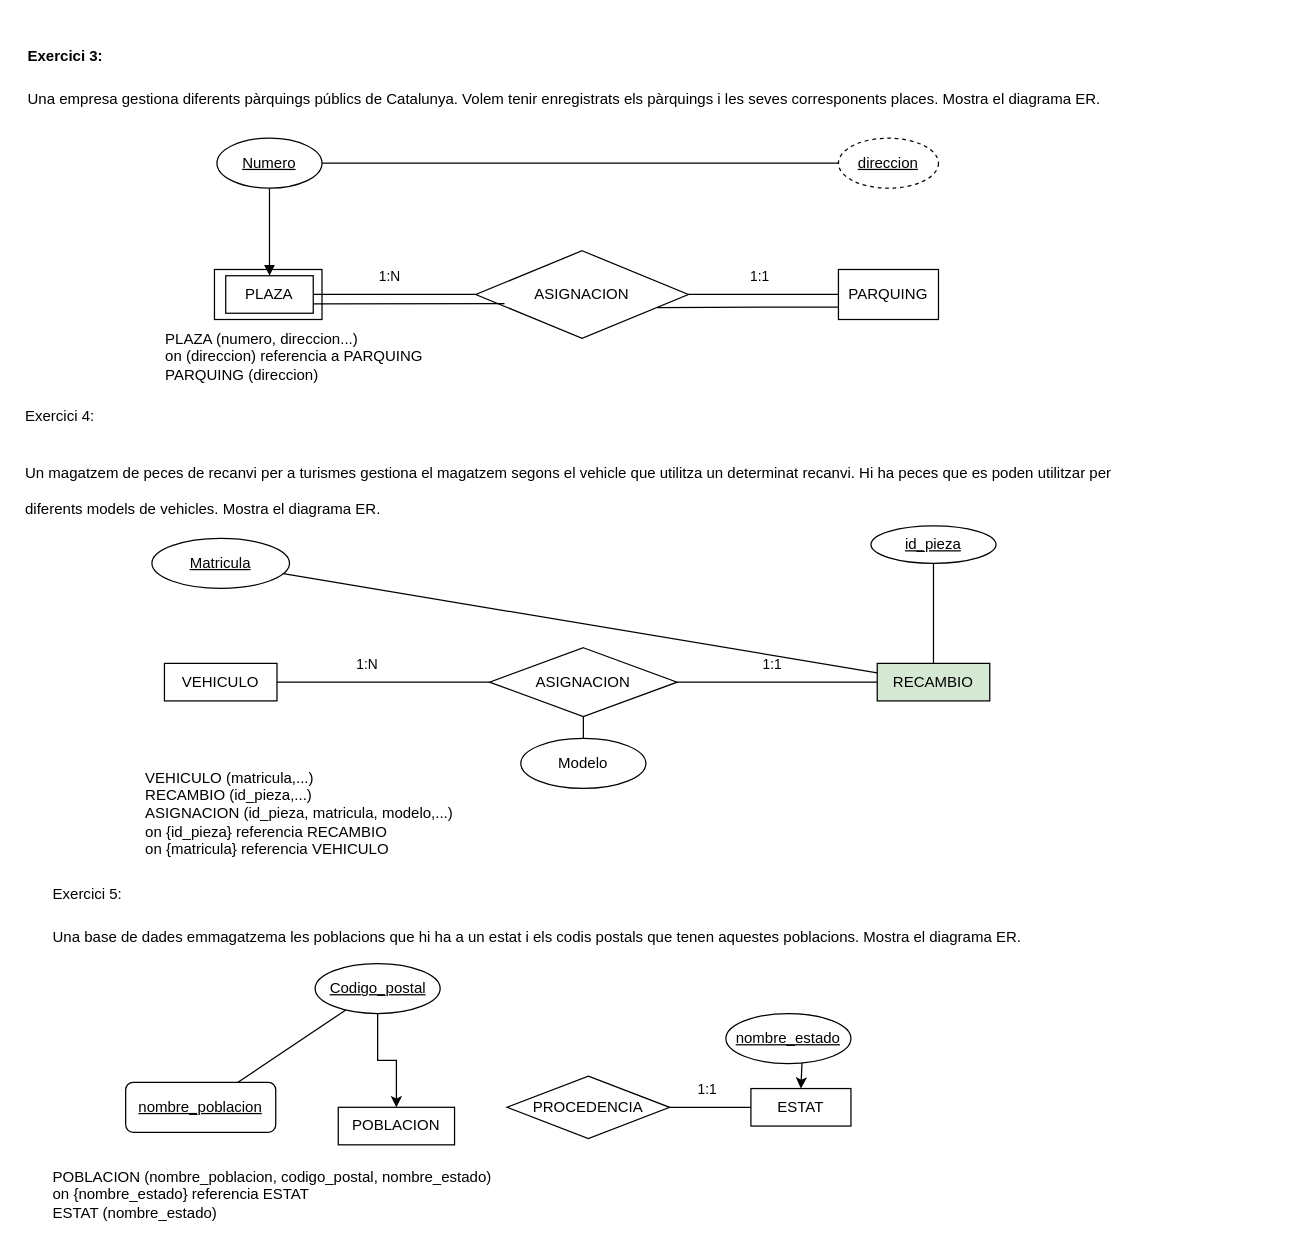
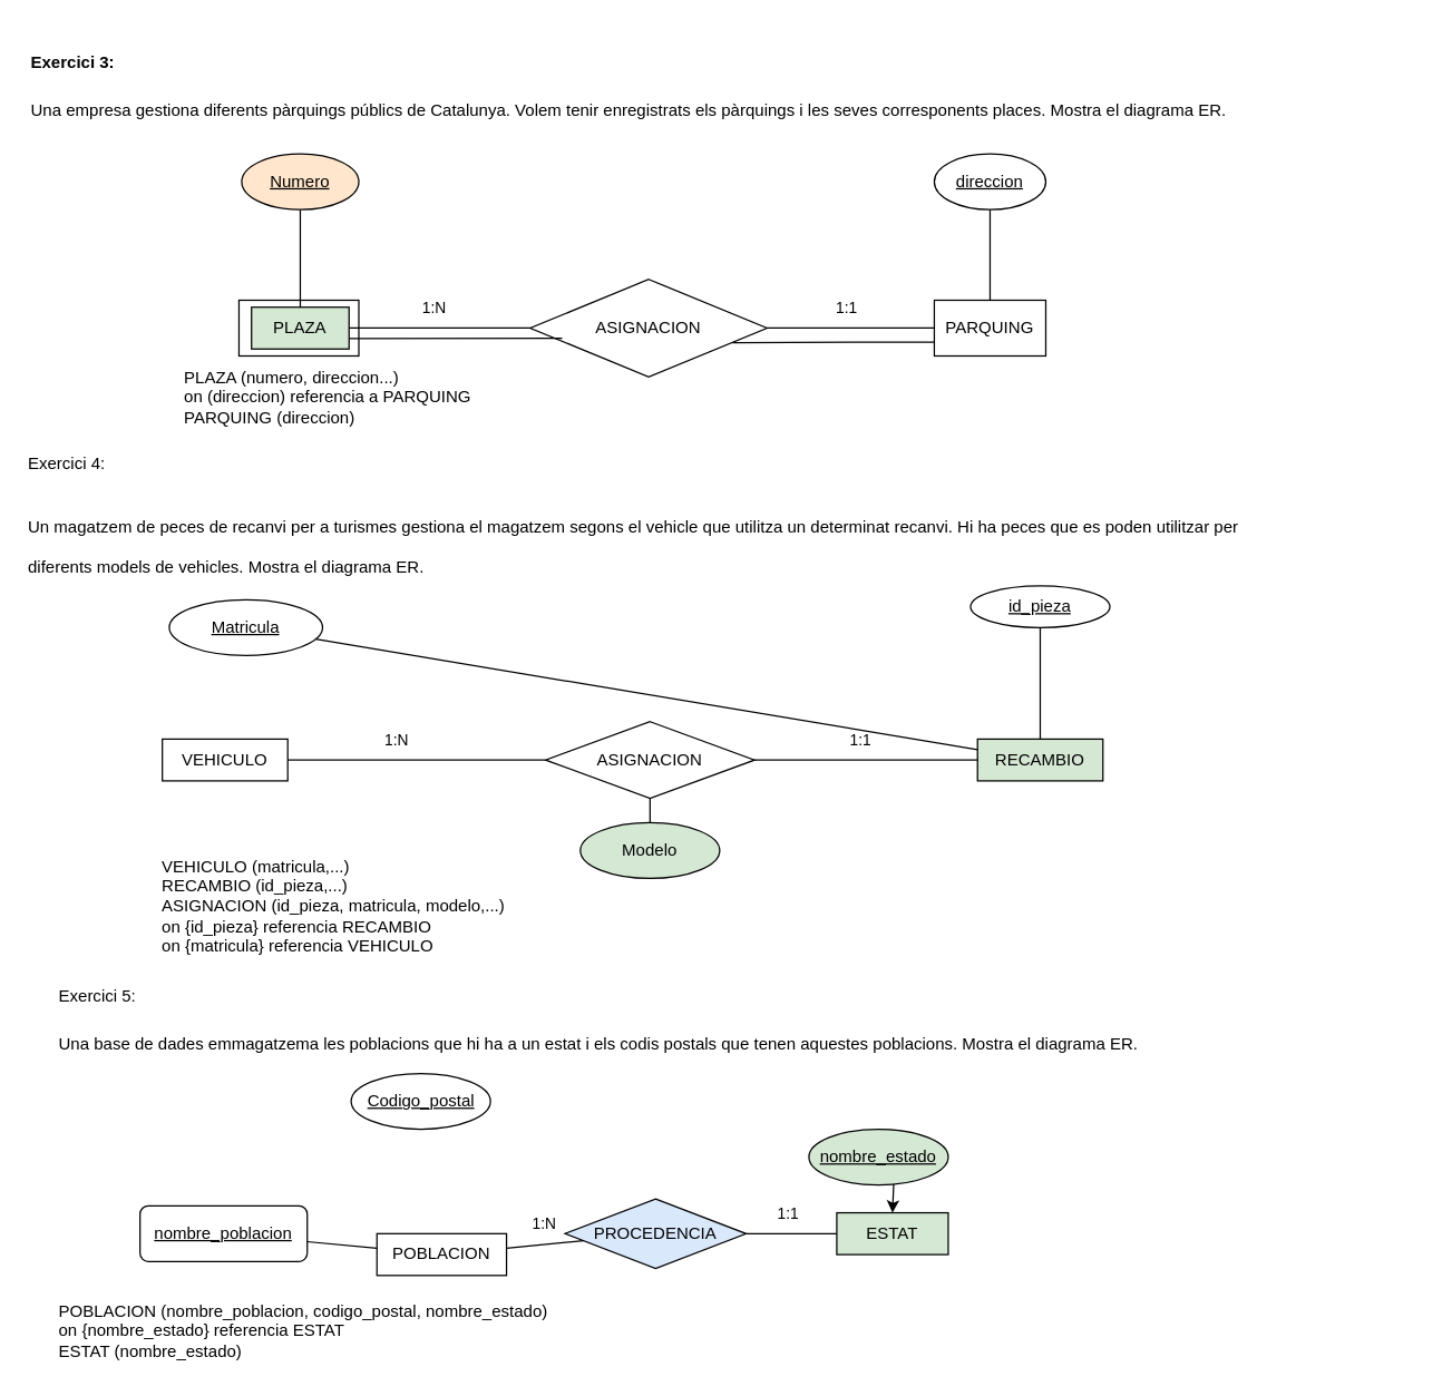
  <mxCell id="0" />
  <mxCell id="1" parent="0" />
  <mxCell id="2" value="" style="rounded=0;whiteSpace=wrap;html=1;absoluteArcSize=0;" vertex="1" parent="1"><mxGeometry x="171" y="215" width="86" height="40" as="geometry" /></mxCell>
  <mxCell id="3" value="&lt;h1 style=&quot;margin-top: 0px;&quot;&gt;&lt;span style=&quot;font-size: 12px;&quot;&gt;Exercici 3:&lt;/span&gt;&lt;/h1&gt;&lt;p&gt;Una empresa gestiona diferents pàrquings públics de Catalunya. Volem tenir enregistrats els pàrquings i les&amp;nbsp;&lt;span style=&quot;background-color: transparent; color: light-dark(rgb(0, 0, 0), rgb(255, 255, 255));&quot;&gt;seves corresponents places. Mostra el diagrama ER.&lt;/span&gt;&lt;/p&gt;" style="text;html=1;whiteSpace=wrap;overflow=hidden;rounded=0;" vertex="1" parent="1"><mxGeometry x="20" y="20" width="1000" height="80" as="geometry" /></mxCell>
  <mxCell id="4" style="edgeStyle=orthogonalEdgeStyle;rounded=0;orthogonalLoop=1;jettySize=auto;html=1;endArrow=none;startFill=0;" edge="1" parent="1" source="6" target="14"><mxGeometry relative="1" as="geometry" /></mxCell>
  <mxCell id="5" value="1:N" style="edgeLabel;html=1;align=center;verticalAlign=middle;resizable=0;points=[];" vertex="1" connectable="0" parent="4"><mxGeometry x="-0.231" y="3" relative="1" as="geometry"><mxPoint x="10" y="-12" as="offset" /></mxGeometry></mxCell>
- <mxCell id="6" value="PLAZA" style="rounded=0;whiteSpace=wrap;html=1;" vertex="1" parent="1"><mxGeometry x="180" y="220" width="70" height="30" as="geometry" /></mxCell>
- <mxCell id="7" style="edgeStyle=orthogonalEdgeStyle;rounded=0;orthogonalLoop=1;jettySize=auto;html=1;endArrow=block;startFill=0;" edge="1" parent="1" source="8" target="6"><mxGeometry relative="1" as="geometry" /></mxCell>
- <mxCell id="8" value="Numero" style="ellipse;whiteSpace=wrap;html=1;fontStyle=4" vertex="1" parent="1"><mxGeometry x="173" y="110" width="84" height="40" as="geometry" /></mxCell>
+ <mxCell id="6" value="PLAZA" style="rounded=0;whiteSpace=wrap;html=1;fillColor=#d5e8d4;" vertex="1" parent="1"><mxGeometry x="180" y="220" width="70" height="30" as="geometry" /></mxCell>
+ <mxCell id="7" style="edgeStyle=orthogonalEdgeStyle;rounded=0;orthogonalLoop=1;jettySize=auto;html=1;endArrow=none;startFill=0;" edge="1" parent="1" source="8" target="6"><mxGeometry relative="1" as="geometry" /></mxCell>
+ <mxCell id="8" value="Numero" style="ellipse;whiteSpace=wrap;html=1;fontStyle=4;fillColor=#ffe6cc;" vertex="1" parent="1"><mxGeometry x="173" y="110" width="84" height="40" as="geometry" /></mxCell>
  <mxCell id="9" style="edgeStyle=orthogonalEdgeStyle;rounded=0;orthogonalLoop=1;jettySize=auto;html=1;endArrow=none;startFill=0;" edge="1" parent="1" source="11" target="14"><mxGeometry relative="1" as="geometry" /></mxCell>
  <mxCell id="10" value="1:1" style="edgeLabel;html=1;align=center;verticalAlign=middle;resizable=0;points=[];" vertex="1" connectable="0" parent="9"><mxGeometry x="0.067" y="-1" relative="1" as="geometry"><mxPoint y="-14" as="offset" /></mxGeometry></mxCell>
  <mxCell id="11" value="PARQUING" style="rounded=0;whiteSpace=wrap;html=1;" vertex="1" parent="1"><mxGeometry x="670" y="215" width="80" height="40" as="geometry" /></mxCell>
- <mxCell id="12" style="edgeStyle=orthogonalEdgeStyle;rounded=0;orthogonalLoop=1;jettySize=auto;html=1;endArrow=none;startFill=0;" edge="1" parent="1" source="13" target="8"><mxGeometry relative="1" as="geometry" /></mxCell>
- <mxCell id="13" value="direccion" style="ellipse;whiteSpace=wrap;html=1;fontStyle=4;dashed=1;" vertex="1" parent="1"><mxGeometry x="670" y="110" width="80" height="40" as="geometry" /></mxCell>
+ <mxCell id="12" style="edgeStyle=orthogonalEdgeStyle;rounded=0;orthogonalLoop=1;jettySize=auto;html=1;endArrow=none;startFill=0;" edge="1" parent="1" source="13" target="11"><mxGeometry relative="1" as="geometry" /></mxCell>
+ <mxCell id="13" value="direccion" style="ellipse;whiteSpace=wrap;html=1;fontStyle=4" vertex="1" parent="1"><mxGeometry x="670" y="110" width="80" height="40" as="geometry" /></mxCell>
  <mxCell id="14" value="ASIGNACION" style="rhombus;whiteSpace=wrap;html=1;" vertex="1" parent="1"><mxGeometry x="380" y="200" width="170" height="70" as="geometry" /></mxCell>
  <mxCell id="15" value="PLAZA (numero, direccion...)&lt;div&gt;on (direccion) referencia a PARQUING&lt;/div&gt;&lt;div&gt;PARQUING (direccion)&lt;/div&gt;" style="text;html=1;align=left;verticalAlign=middle;whiteSpace=wrap;rounded=0;" vertex="1" parent="1"><mxGeometry x="130" y="270" width="520" height="30" as="geometry" /></mxCell>
  <mxCell id="16" value="" style="endArrow=none;html=1;rounded=0;exitX=1;exitY=0.75;exitDx=0;exitDy=0;entryX=0.135;entryY=0.603;entryDx=0;entryDy=0;entryPerimeter=0;" edge="1" parent="1" source="6" target="14"><mxGeometry width="50" height="50" relative="1" as="geometry"><mxPoint x="500" y="350" as="sourcePoint" /><mxPoint x="550" y="300" as="targetPoint" /></mxGeometry></mxCell>
  <mxCell id="17" value="" style="endArrow=none;html=1;rounded=0;exitX=0.855;exitY=0.649;exitDx=0;exitDy=0;exitPerimeter=0;entryX=0;entryY=0.75;entryDx=0;entryDy=0;" edge="1" parent="1" source="14" target="11"><mxGeometry width="50" height="50" relative="1" as="geometry"><mxPoint x="500" y="350" as="sourcePoint" /><mxPoint x="550" y="300" as="targetPoint" /></mxGeometry></mxCell>
  <mxCell id="18" value="&lt;h1 style=&quot;margin-top: 0px;&quot;&gt;&lt;font style=&quot;font-size: 12px; font-weight: normal;&quot;&gt;Exercici 4:&lt;/font&gt;&lt;/h1&gt;&lt;h1 style=&quot;margin-top: 0px;&quot;&gt;&lt;font style=&quot;font-size: 12px; font-weight: normal;&quot;&gt;Un magatzem de peces de recanvi per a turismes gestiona el magatzem segons el vehicle que utilitza un&amp;nbsp;&lt;/font&gt;&lt;span style=&quot;font-size: 12px; font-weight: normal; background-color: transparent; color: light-dark(rgb(0, 0, 0), rgb(255, 255, 255));&quot;&gt;determinat recanvi. Hi ha peces que es poden utilitzar per diferents models de vehicles. Mostra el diagrama ER.&lt;/span&gt;&lt;/h1&gt;" style="text;html=1;whiteSpace=wrap;overflow=hidden;rounded=0;spacing=0;spacingTop=0;spacingBottom=0;" vertex="1" parent="1"><mxGeometry x="20" y="310" width="870" height="120" as="geometry" /></mxCell>
- <mxCell id="19" value="VEHICULO" style="rounded=0;whiteSpace=wrap;html=1;" vertex="1" parent="1"><mxGeometry x="131" y="530" width="90" height="30" as="geometry" /></mxCell>
+ <mxCell id="19" value="VEHICULO" style="rounded=0;whiteSpace=wrap;html=1;" vertex="1" parent="1"><mxGeometry x="116" y="530" width="90" height="30" as="geometry" /></mxCell>
  <mxCell id="20" value="RECAMBIO" style="rounded=0;whiteSpace=wrap;html=1;fillColor=#d5e8d4;" vertex="1" parent="1"><mxGeometry x="701" y="530" width="90" height="30" as="geometry" /></mxCell>
  <mxCell id="21" value="ASIGNACION" style="rhombus;whiteSpace=wrap;html=1;" vertex="1" parent="1"><mxGeometry x="391" y="517.5" width="150" height="55" as="geometry" /></mxCell>
  <mxCell id="22" value="" style="endArrow=none;html=1;rounded=0;" edge="1" parent="1" source="19" target="21"><mxGeometry width="50" height="50" relative="1" as="geometry"><mxPoint x="501" y="480" as="sourcePoint" /><mxPoint x="551" y="430" as="targetPoint" /></mxGeometry></mxCell>
  <mxCell id="23" value="1:N" style="edgeLabel;html=1;align=center;verticalAlign=middle;resizable=0;points=[];" vertex="1" connectable="0" parent="22"><mxGeometry x="-0.165" y="3" relative="1" as="geometry"><mxPoint y="-12" as="offset" /></mxGeometry></mxCell>
  <mxCell id="24" value="" style="endArrow=none;html=1;rounded=0;" edge="1" parent="1" source="21" target="20"><mxGeometry width="50" height="50" relative="1" as="geometry"><mxPoint x="501" y="480" as="sourcePoint" /><mxPoint x="551" y="430" as="targetPoint" /></mxGeometry></mxCell>
  <mxCell id="25" value="1:1" style="edgeLabel;html=1;align=center;verticalAlign=middle;resizable=0;points=[];" vertex="1" connectable="0" parent="24"><mxGeometry x="-0.062" y="3" relative="1" as="geometry"><mxPoint y="-12" as="offset" /></mxGeometry></mxCell>
- <mxCell id="26" value="Modelo" style="ellipse;whiteSpace=wrap;html=1;" vertex="1" parent="1"><mxGeometry x="416" y="590" width="100" height="40" as="geometry" /></mxCell>
+ <mxCell id="26" value="Modelo" style="ellipse;whiteSpace=wrap;html=1;fillColor=#d5e8d4;" vertex="1" parent="1"><mxGeometry x="416" y="590" width="100" height="40" as="geometry" /></mxCell>
  <mxCell id="27" value="&lt;u&gt;Matricula&lt;/u&gt;" style="ellipse;whiteSpace=wrap;html=1;" vertex="1" parent="1"><mxGeometry x="121" y="430" width="110" height="40" as="geometry" /></mxCell>
  <mxCell id="28" value="" style="endArrow=none;html=1;rounded=0;" edge="1" parent="1" source="26" target="21"><mxGeometry width="50" height="50" relative="1" as="geometry"><mxPoint x="501" y="480" as="sourcePoint" /><mxPoint x="551" y="430" as="targetPoint" /></mxGeometry></mxCell>
  <mxCell id="29" value="" style="endArrow=none;html=1;rounded=0;" edge="1" parent="1" source="27" target="20"><mxGeometry width="50" height="50" relative="1" as="geometry"><mxPoint x="501" y="480" as="sourcePoint" /><mxPoint x="551" y="430" as="targetPoint" /></mxGeometry></mxCell>
  <mxCell id="30" value="&lt;u&gt;id_pieza&lt;/u&gt;" style="ellipse;whiteSpace=wrap;html=1;" vertex="1" parent="1"><mxGeometry x="696" y="420" width="100" height="30" as="geometry" /></mxCell>
  <mxCell id="31" value="" style="endArrow=none;html=1;rounded=0;" edge="1" parent="1" source="20" target="30"><mxGeometry width="50" height="50" relative="1" as="geometry"><mxPoint x="501" y="480" as="sourcePoint" /><mxPoint x="551" y="430" as="targetPoint" /></mxGeometry></mxCell>
  <mxCell id="32" value="VEHICULO (matricula,...)&lt;div&gt;RECAMBIO (id_pieza,...)&lt;/div&gt;&lt;div&gt;ASIGNACION (id_pieza, matricula, modelo,...)&lt;/div&gt;&lt;div&gt;on {id_pieza} referencia RECAMBIO&lt;/div&gt;&lt;div&gt;on {matricula} referencia VEHICULO&lt;/div&gt;" style="text;html=1;align=left;verticalAlign=middle;whiteSpace=wrap;rounded=0;" vertex="1" parent="1"><mxGeometry x="114" y="610" width="297" height="80" as="geometry" /></mxCell>
  <mxCell id="33" value="&lt;h1 style=&quot;margin-top: 0px;&quot;&gt;&lt;span style=&quot;font-size: 12px; font-weight: 400;&quot;&gt;Exercici 5:&lt;/span&gt;&lt;/h1&gt;&lt;p&gt;&lt;span style=&quot;background-color: transparent; color: light-dark(rgb(0, 0, 0), rgb(255, 255, 255));&quot;&gt;Una base de dades emmagatzema les poblacions que hi ha a un estat i els codis postals que tenen aquestes&amp;nbsp;&lt;/span&gt;&lt;span style=&quot;background-color: transparent; color: light-dark(rgb(0, 0, 0), rgb(255, 255, 255));&quot;&gt;poblacions. Mostra el diagrama ER.&lt;/span&gt;&lt;/p&gt;" style="text;html=1;whiteSpace=wrap;overflow=hidden;rounded=0;" vertex="1" parent="1"><mxGeometry x="40" y="690" width="820" height="70" as="geometry" /></mxCell>
  <mxCell id="34" value="POBLACION" style="rounded=0;whiteSpace=wrap;html=1;" vertex="1" parent="1"><mxGeometry x="270" y="885" width="93" height="30" as="geometry" /></mxCell>
- <mxCell id="35" value="ESTAT" style="rounded=0;whiteSpace=wrap;html=1;" vertex="1" parent="1"><mxGeometry x="600" y="870" width="80" height="30" as="geometry" /></mxCell>
- <mxCell id="36" value="PROCEDENCIA" style="rhombus;whiteSpace=wrap;html=1;" vertex="1" parent="1"><mxGeometry x="405" y="860" width="130" height="50" as="geometry" /></mxCell>
+ <mxCell id="35" value="ESTAT" style="rounded=0;whiteSpace=wrap;html=1;fillColor=#d5e8d4;" vertex="1" parent="1"><mxGeometry x="600" y="870" width="80" height="30" as="geometry" /></mxCell>
+ <mxCell id="36" value="PROCEDENCIA" style="rhombus;whiteSpace=wrap;html=1;fillColor=#dae8fc;" vertex="1" parent="1"><mxGeometry x="405" y="860" width="130" height="50" as="geometry" /></mxCell>
+ <mxCell id="37" value="" style="endArrow=none;html=1;rounded=0;" edge="1" parent="1" source="34" target="36"><mxGeometry width="50" height="50" relative="1" as="geometry"><mxPoint x="540" y="670" as="sourcePoint" /><mxPoint x="590" y="620" as="targetPoint" /></mxGeometry></mxCell>
+ <mxCell id="38" value="1:N" style="edgeLabel;html=1;align=center;verticalAlign=middle;resizable=0;points=[];" vertex="1" connectable="0" parent="37"><mxGeometry x="-0.053" y="-3" relative="1" as="geometry"><mxPoint y="-18" as="offset" /></mxGeometry></mxCell>
  <mxCell id="39" value="" style="endArrow=none;html=1;rounded=0;" edge="1" parent="1" source="36"><mxGeometry width="50" height="50" relative="1" as="geometry"><mxPoint x="540" y="670" as="sourcePoint" /><mxPoint x="600" y="885" as="targetPoint" /></mxGeometry></mxCell>
  <mxCell id="40" value="1:1" style="edgeLabel;html=1;align=center;verticalAlign=middle;resizable=0;points=[];" vertex="1" connectable="0" parent="39"><mxGeometry x="-0.015" y="-3" relative="1" as="geometry"><mxPoint x="-3" y="-18" as="offset" /></mxGeometry></mxCell>
- <mxCell id="41" style="edgeStyle=orthogonalEdgeStyle;rounded=0;orthogonalLoop=1;jettySize=auto;html=1;" edge="1" parent="1" source="42" target="34"><mxGeometry relative="1" as="geometry" /></mxCell>
  <mxCell id="42" value="Codigo_postal" style="ellipse;whiteSpace=wrap;html=1;fontStyle=4" vertex="1" parent="1"><mxGeometry x="251.5" y="770" width="100" height="40" as="geometry" /></mxCell>
  <mxCell id="43" style="edgeStyle=orthogonalEdgeStyle;rounded=0;orthogonalLoop=1;jettySize=auto;html=1;" edge="1" parent="1"><mxGeometry relative="1" as="geometry"><mxPoint x="620" y="820" as="sourcePoint" /><mxPoint x="640" y="870" as="targetPoint" /></mxGeometry></mxCell>
- <mxCell id="44" value="nombre_estado" style="ellipse;whiteSpace=wrap;html=1;fontStyle=4" vertex="1" parent="1"><mxGeometry x="580" y="810" width="100" height="40" as="geometry" /></mxCell>
+ <mxCell id="44" value="nombre_estado" style="ellipse;whiteSpace=wrap;html=1;fontStyle=4;fillColor=#d5e8d4;" vertex="1" parent="1"><mxGeometry x="580" y="810" width="100" height="40" as="geometry" /></mxCell>
  <mxCell id="45" value="nombre_poblacion" style="whiteSpace=wrap;html=1;fontStyle=4;rounded=1;" vertex="1" parent="1"><mxGeometry x="100" y="865" width="120" height="40" as="geometry" /></mxCell>
- <mxCell id="46" value="" style="endArrow=none;html=1;rounded=0;" edge="1" parent="1" source="45" target="42"><mxGeometry width="50" height="50" relative="1" as="geometry"><mxPoint x="540" y="670" as="sourcePoint" /><mxPoint x="590" y="620" as="targetPoint" /></mxGeometry></mxCell>
+ <mxCell id="46" value="" style="endArrow=none;html=1;rounded=0;" edge="1" parent="1" source="45" target="34"><mxGeometry width="50" height="50" relative="1" as="geometry"><mxPoint x="540" y="670" as="sourcePoint" /><mxPoint x="590" y="620" as="targetPoint" /></mxGeometry></mxCell>
  <mxCell id="47" value="POBLACION (nombre_poblacion, codigo_postal, nombre_estado)&lt;div&gt;on {nombre_estado} referencia ESTAT&lt;/div&gt;&lt;div&gt;ESTAT (nombre_estado)&lt;/div&gt;" style="text;html=1;align=left;verticalAlign=middle;whiteSpace=wrap;rounded=0;" vertex="1" parent="1"><mxGeometry x="40" y="930" width="355" height="50" as="geometry" /></mxCell>
